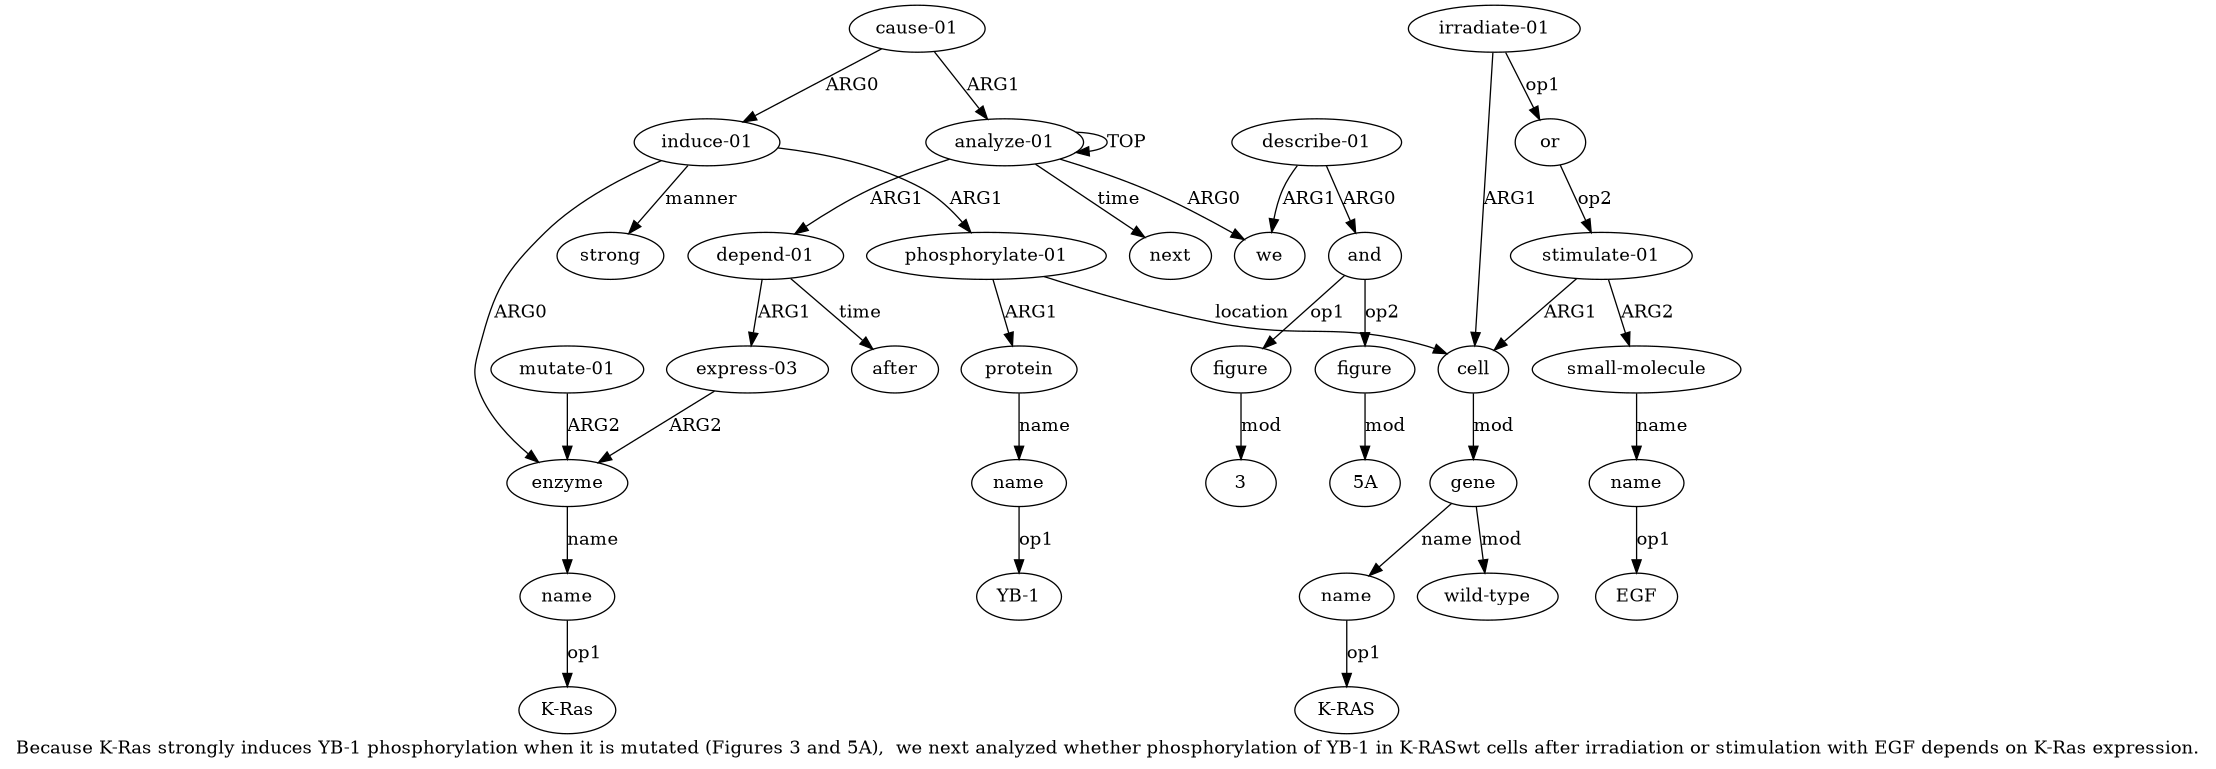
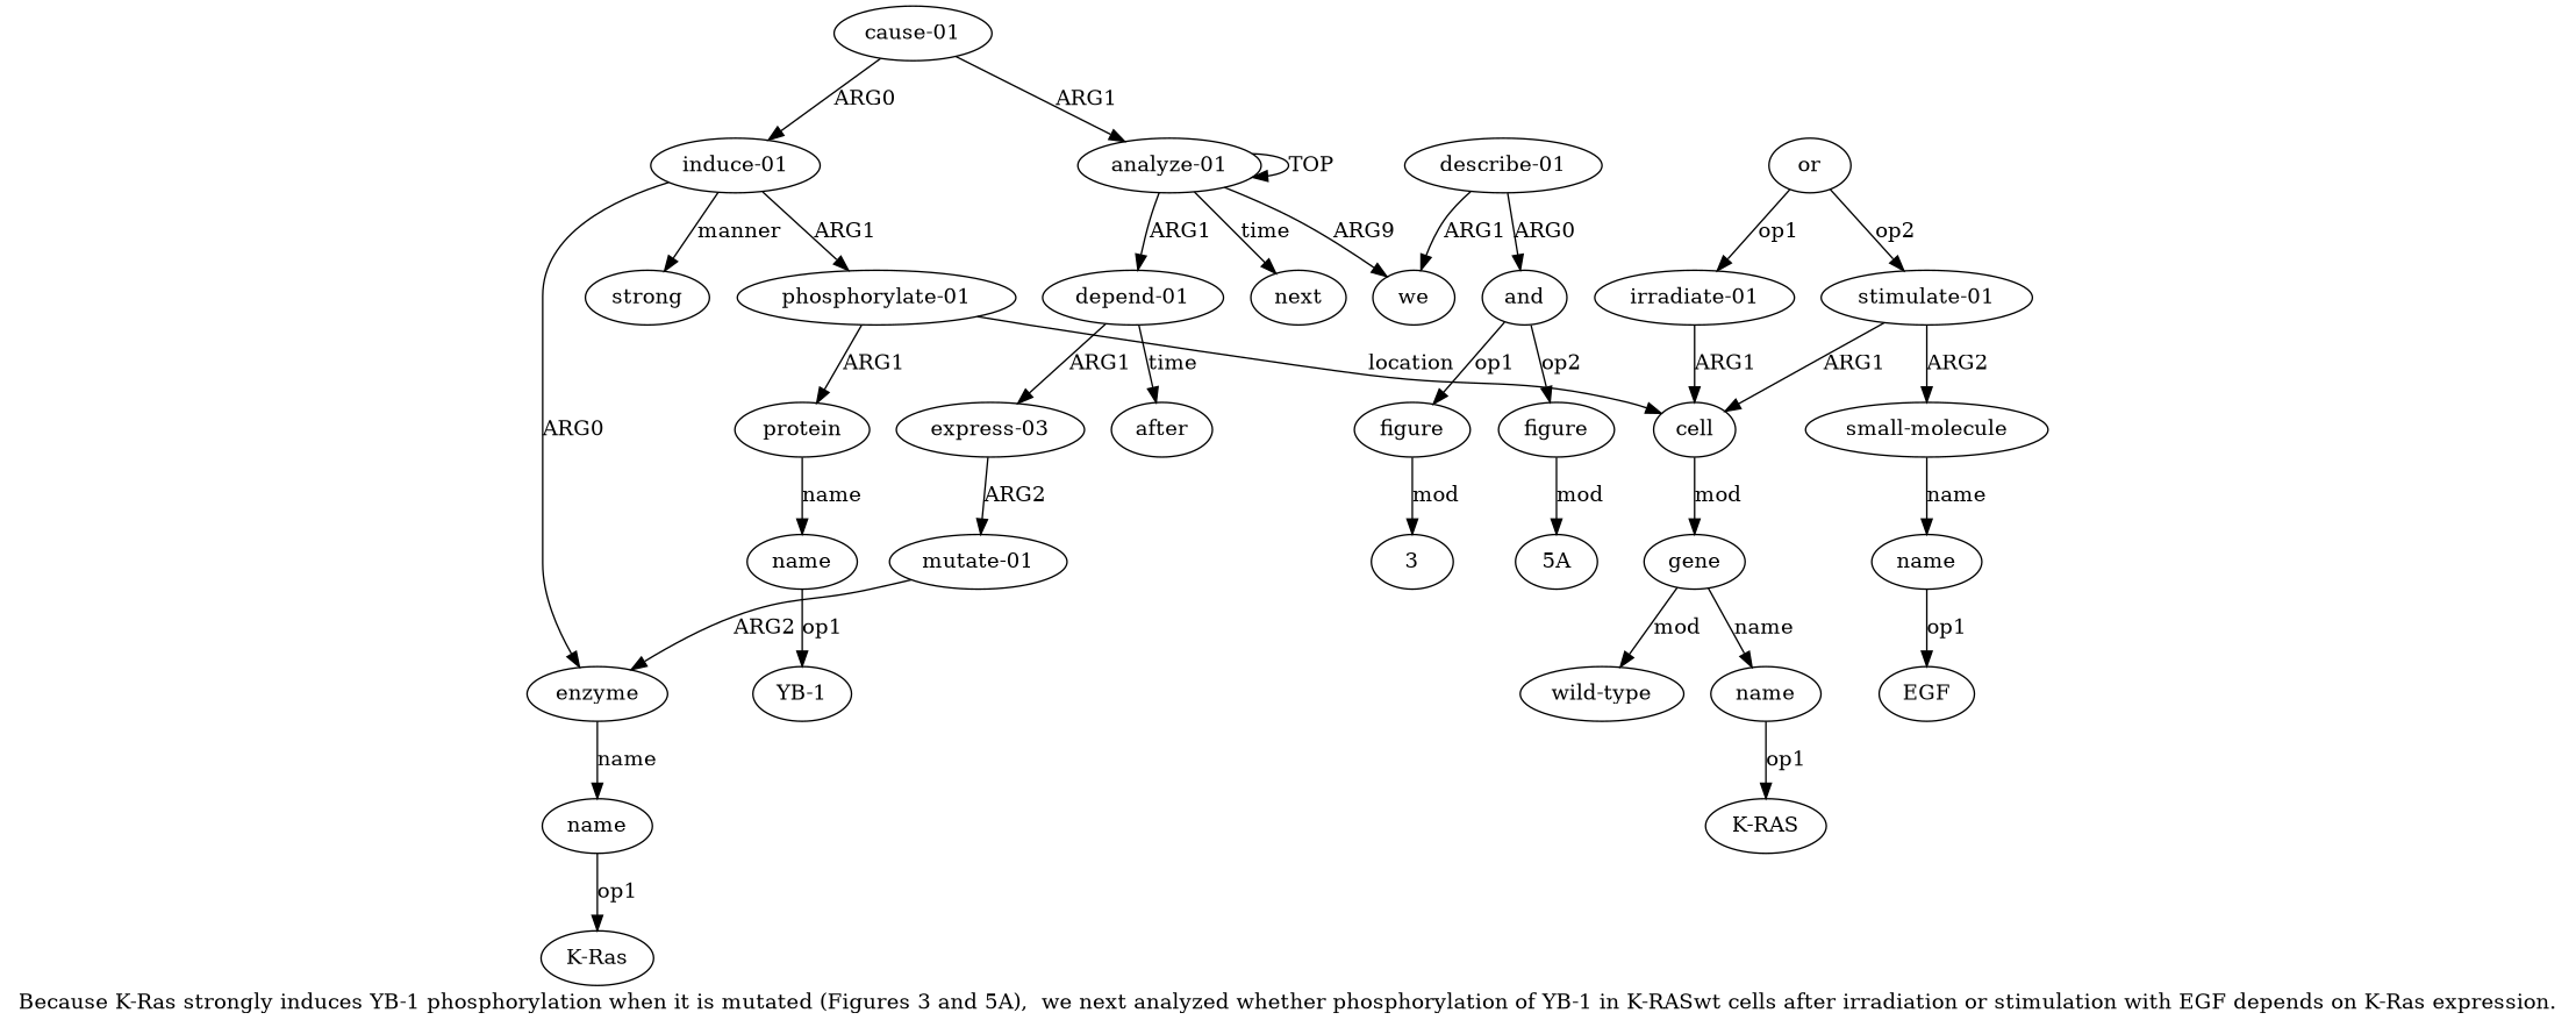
  digraph {
    label="Because K-Ras strongly induces YB-1 phosphorylation when it is mutated (Figures 3 and 5A),  we next analyzed whether phosphorylation of YB-1 in K-RASwt cells after irradiation or stimulation with EGF depends on K-Ras expression."
    node [color=black gold_ind=-1 gold_label=name test_ind=-1 test_label=name]
    edge [color=black gold_label=ARG1 test_label=ARG1]
    n1 [gold_ind=20 gold_label="cause-01" label="cause-01" test_ind=20 test_label="cause-01"]
    n2 [gold_ind=21 gold_label="induce-01" label="induce-01" test_ind=21 test_label="induce-01"]
    n3 [gold_ind=0 gold_label="analyze-01" label="analyze-01" test_ind=0 test_label="analyze-01"]
    n4 [gold_ind=23 gold_label=strong label=strong test_ind=23 test_label=strong]
    n5 [gold_ind=11 gold_label=enzyme label=enzyme test_ind=11 test_label=enzyme]
    n6 [gold_ind=3 gold_label="phosphorylate-01" label="phosphorylate-01" test_ind=3 test_label="phosphorylate-01"]
    n7 [gold_ind=19 gold_label=next label=next test_ind=19 test_label=next]
    n8 [gold_ind=1 gold_label=we label=we test_ind=1 test_label=we]
    n9 [gold_ind=2 gold_label="depend-01" label="depend-01" test_ind=2 test_label="depend-01"]
    n10 [gold_ind=22 gold_label="mutate-01" label="mutate-01" test_ind=22 test_label="mutate-01"]
    n11 [gold_ind=12 label=name test_ind=12]
    n12 [gold_ind=6 gold_label=cell label=cell test_ind=6 test_label=cell]
    n13 [gold_ind=4 gold_label=protein label=protein test_ind=4 test_label=protein]
    n14 [gold_ind=10 gold_label="express-03" label="express-03" test_ind=10 test_label="express-03"]
    n15 [gold_ind=13 gold_label=after label=after test_ind=13 test_label=after]
    n16 [gold_label="K-Ras" label="K-Ras" test_label="K-Ras"]
    n17 [gold_ind=7 gold_label=gene label=gene test_ind=7 test_label=gene]
    n18 [gold_ind=5 label=name test_ind=5]
    n19 [gold_ind=24 gold_label="describe-01" label="describe-01" test_ind=24 test_label="describe-01"]
    n20 [gold_ind=25 gold_label=and label=and test_ind=25 test_label=and]
    n21 [gold_ind=26 gold_label=figure label=figure test_ind=26 test_label=figure]
    n22 [gold_ind=27 gold_label=figure label=figure test_ind=27 test_label=figure]
    n23 [gold_label=3 label=3 test_label=3]
    n24 [gold_label="5A" label="5A" test_label="5A"]
    n25 [gold_label=EGF label=EGF test_label=EGF]
    n26 [gold_label="YB-1" label="YB-1" test_label="YB-1"]
    n27 [gold_label="K-RAS" label="K-RAS" test_label="K-RAS"]
    n28 [gold_ind=15 gold_label="irradiate-01" label="irradiate-01" test_ind=15 test_label="irradiate-01"]
    n29 [gold_ind=9 gold_label="wild-type" label="wild-type" test_ind=9 test_label="wild-type"]
    n30 [gold_ind=8 label=name test_ind=8]
    n31 [gold_ind=14 gold_label=or label=or test_ind=14 test_label=or]
    n32 [gold_ind=16 gold_label="stimulate-01" label="stimulate-01" test_ind=16 test_label="stimulate-01"]
    n33 [gold_ind=17 gold_label="small-molecule" label="small-molecule" test_ind=17 test_label="small-molecule"]
    n34 [gold_ind=18 label=name test_ind=18]
    n1 -> n2 [gold_label=ARG0 label=ARG0 test_label=ARG0]
    n1 -> n3 [label=ARG1]
    n2 -> n4 [gold_label=manner label=manner test_label=manner]
    n2 -> n5 [gold_label=ARG0 label=ARG0 test_label=ARG0]
    n2 -> n6 [label=ARG1]
    n3 -> n3 [gold_label=TOP label=TOP test_label=TOP]
    n3 -> n7 [gold_label=time label=time test_label=time]
-   n3 -> n8 [gold_label=ARG0 label=ARG0 test_label=ARG0]
+   n3 -> n8 [gold_label=ARG0 label=ARG9 test_label=ARG0]
    n3 -> n9 [label=ARG1]
    n5 -> n11 [gold_label=name label=name test_label=name]
    n6 -> n12 [gold_label=location label=location test_label=location]
    n6 -> n13 [label=ARG1]
    n9 -> n14 [label=ARG1]
    n9 -> n15 [gold_label=time label=time test_label=time]
    n10 -> n5 [gold_label=ARG2 label=ARG2 test_label=ARG2]
    n11 -> n16 [gold_label=op1 label=op1 test_label=op1]
    n12 -> n17 [gold_label=mod label=mod test_label=mod]
    n13 -> n18 [gold_label=name label=name test_label=name]
-   n14 -> n5 [gold_label=ARG2 label=ARG2 test_label=ARG2]
+   n14 -> n10 [gold_label=ARG2 label=ARG2 test_label=ARG2]
    n17 -> n29 [gold_label=mod label=mod test_label=mod]
    n17 -> n30 [gold_label=name label=name test_label=name]
    n18 -> n26 [gold_label=op1 label=op1 test_label=op1]
    n19 -> n8 [label=ARG1]
    n19 -> n20 [gold_label=ARG0 label=ARG0 test_label=ARG0]
    n20 -> n21 [gold_label=op1 label=op1 test_label=op1]
    n20 -> n22 [gold_label=op2 label=op2 test_label=op2]
    n21 -> n23 [gold_label=mod label=mod test_label=mod]
    n22 -> n24 [gold_label=mod label=mod test_label=mod]
    n28 -> n12 [label=ARG1]
    n30 -> n27 [gold_label=op1 label=op1 test_label=op1]
-   n28 -> n31 [gold_label=op1 label=op1 test_label=op1]
+   n31 -> n28 [gold_label=op1 label=op1 test_label=op1]
    n31 -> n32 [gold_label=op2 label=op2 test_label=op2]
    n32 -> n12 [label=ARG1]
    n32 -> n33 [gold_label=ARG2 label=ARG2 test_label=ARG2]
    n33 -> n34 [gold_label=name label=name test_label=name]
    n34 -> n25 [gold_label=op1 label=op1 test_label=op1]
  }
